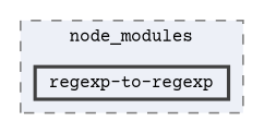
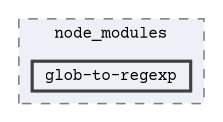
  digraph {
    compound=true
    fontname="Courier Prime"
-   n1 [color=grey25 fillcolor="#edf0f7" fontname="Courier Prime" fontsize=10 height=0.2 label="regexp-to-regexp" shape=box style="filled,bold" width=0.4]
+   n1 [color=grey25 fillcolor="#edf0f7" fontname="Courier Prime" fontsize=10 height=0.2 label="glob-to-regexp" shape=box style="filled,bold" width=0.4]
    subgraph cluster_1 {
      bgcolor="#edf0f7"
      fontsize=10
      label=node_modules
      pencolor=grey50
      style="filled,dashed"
      n1
    }
  }
